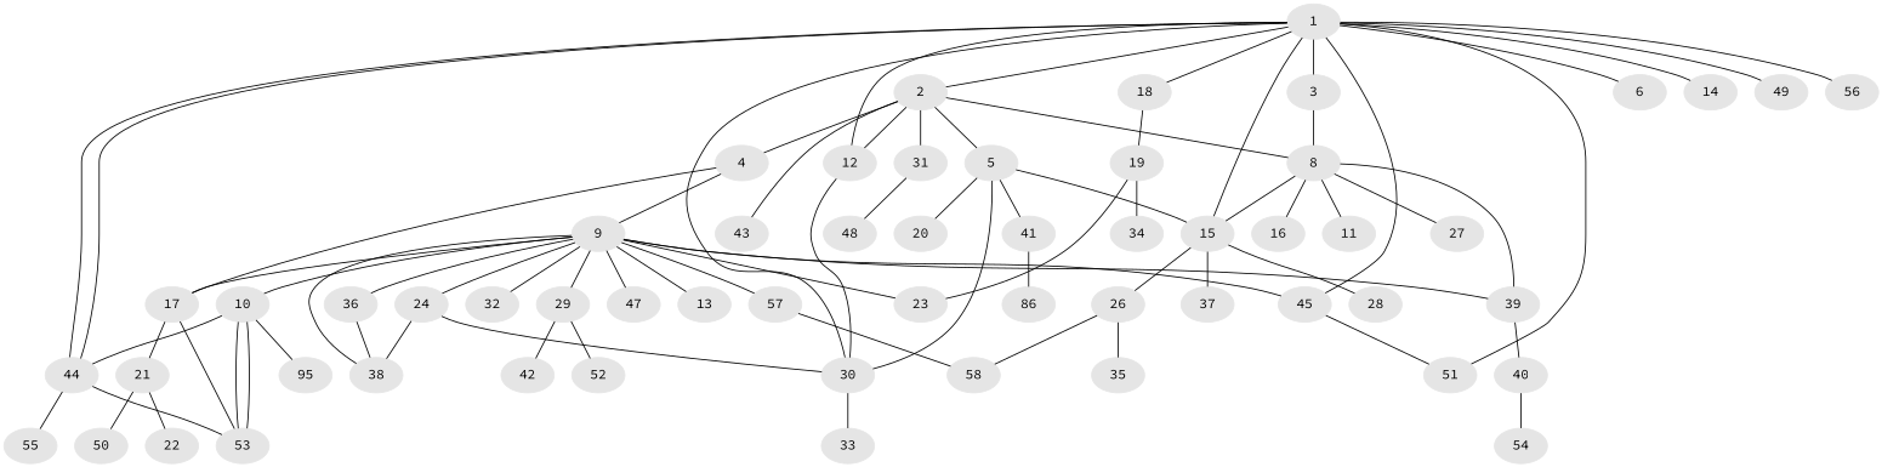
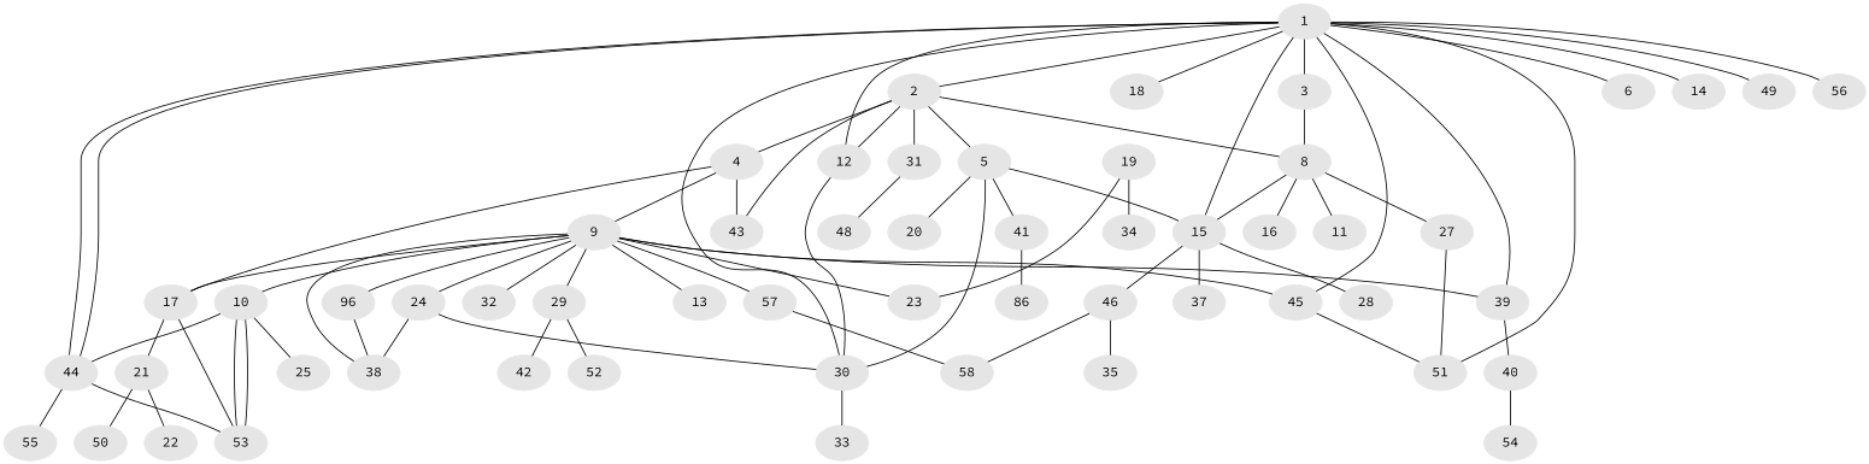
  graph {
    fontname="Source Code Pro"
    node [color=gray90 fontname="Source Code Pro" style=filled]
    edge [fontname="Source Code Pro"]
    1
    2
    3
    6
    12
    14
    15
    18
    30
    39
    44
    45
    49
    51
    56
    4
    5
    8
    31
    43
-   26
+   26 [label=46]
    28
    37
    19
    33
    40
    53
    55
    9
    17
    20
    41
    11
    16
    27
    48
    10
    13
    23
    24
    29
    32
-   36
+   36 [label=96]
    38
-   47
    57
    21
    n48 [label=86]
-   25 [label=95]
+   25
    42
    52
    58
    35
    22
    50
    34
    54
    1 -- 2
    1 -- 3
    1 -- 6
    1 -- 12
    1 -- 14
    1 -- 15
    1 -- 18
    1 -- 30
-   8 -- 39
+   1 -- 39
    1 -- 44
    1 -- 44
    1 -- 45
    1 -- 49
    1 -- 51
    1 -- 56
    2 -- 12
    2 -- 4
    2 -- 5
    2 -- 8
    2 -- 31
    2 -- 43
    3 -- 8
    12 -- 30
    15 -- 26
    15 -- 28
    15 -- 37
-   18 -- 19
    30 -- 33
    39 -- 40
    44 -- 53
    44 -- 55
    45 -- 51
+   4 -- 43
    4 -- 9
    4 -- 17
    5 -- 15
    5 -- 30
    5 -- 20
    5 -- 41
    8 -- 15
    8 -- 11
    8 -- 16
    8 -- 27
    31 -- 48
    26 -- 58
    26 -- 35
    19 -- 23
    19 -- 34
    40 -- 54
    9 -- 39
    9 -- 45
    9 -- 17
    9 -- 10
    9 -- 13
    9 -- 23
    9 -- 24
    9 -- 29
    9 -- 32
    9 -- 36
    9 -- 38
-   9 -- 47
    9 -- 57
    17 -- 53
    17 -- 21
    41 -- n48
+   27 -- 51
    10 -- 44
    10 -- 53
    10 -- 53
    10 -- 25
    24 -- 30
    24 -- 38
    29 -- 42
    29 -- 52
    36 -- 38
    57 -- 58
    21 -- 22
    21 -- 50
  }
